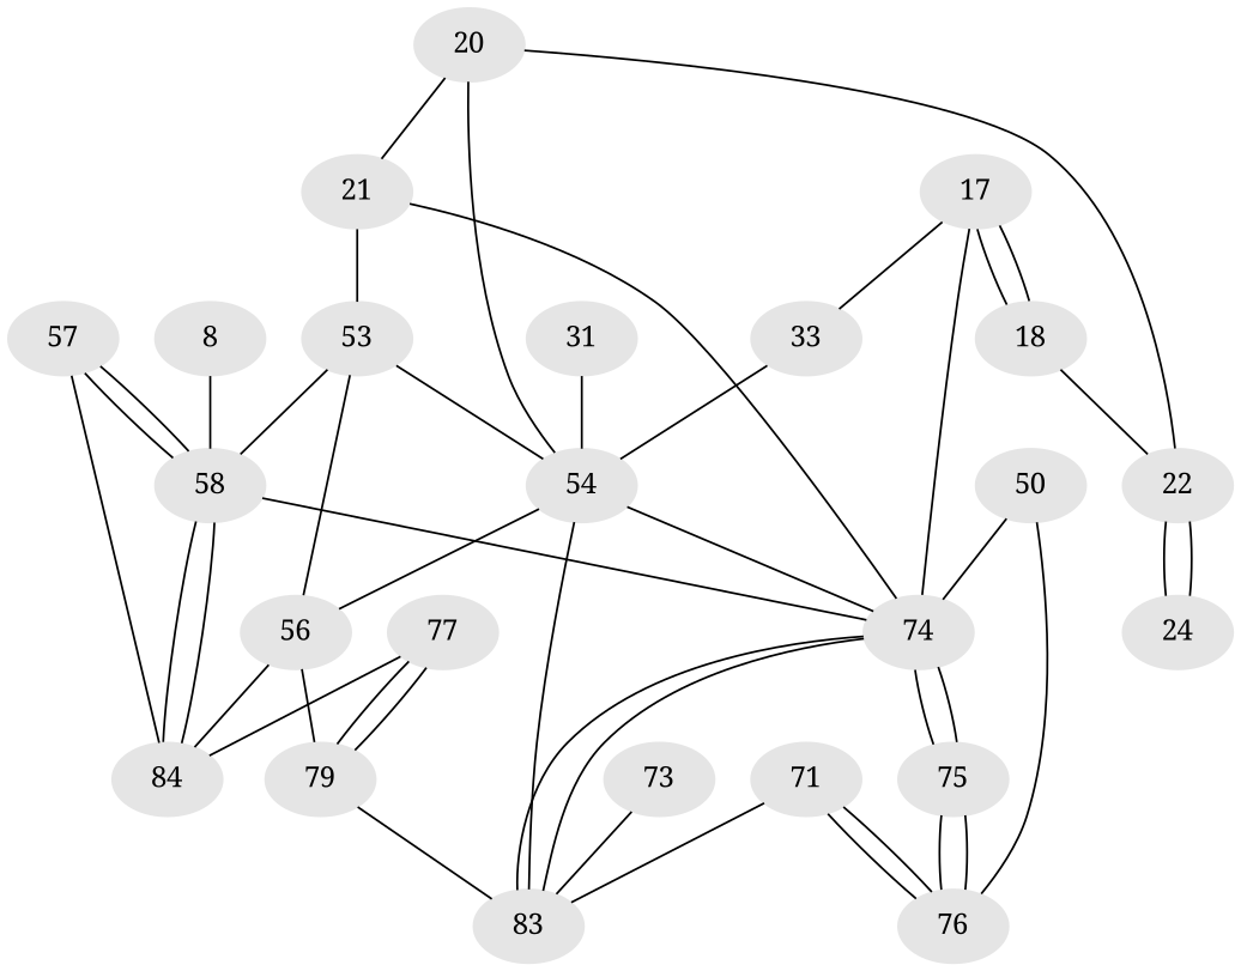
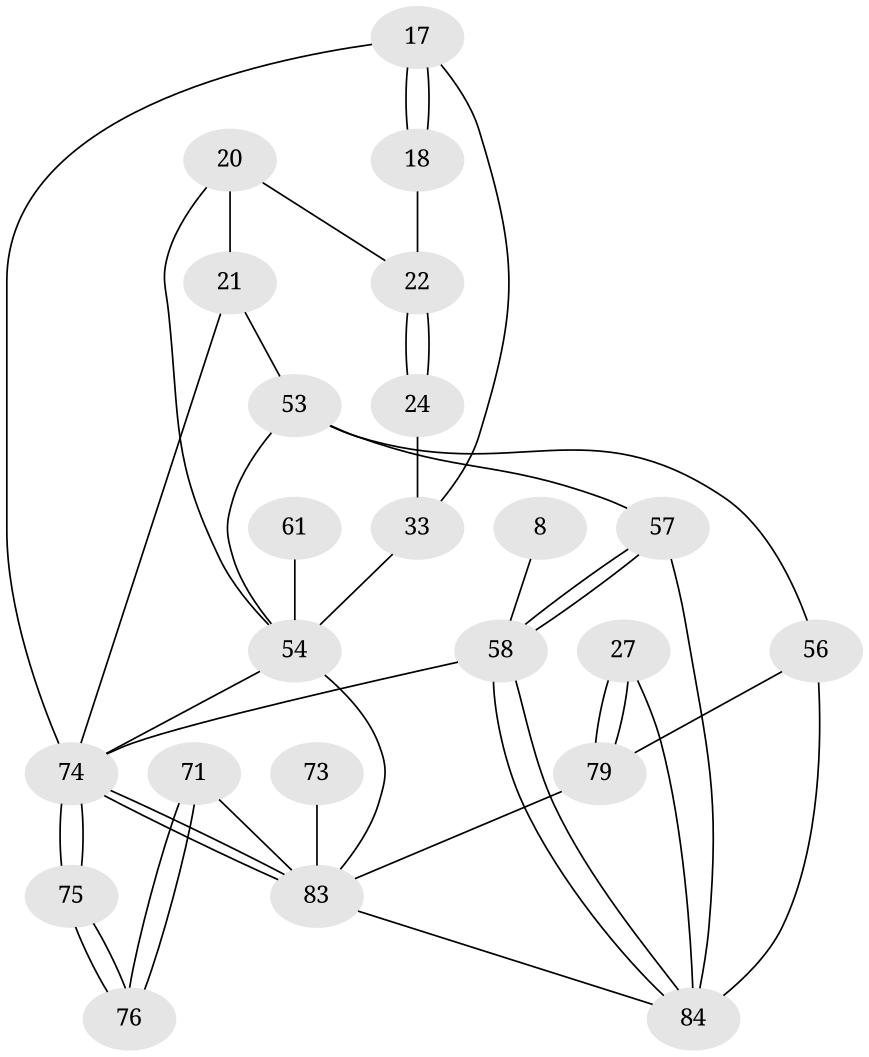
  graph {
    fontname="Noto Serif"
    node [color=gray90 fontname="Noto Serif" style=filled]
    edge [fontname="Noto Serif"]
    8 [super="+6"]
    58 [super="+5+52"]
    21 [super="+7+3"]
    74 [super="+4+45"]
    53 [super="+49+35"]
    84 [super="+78+67"]
    17 [super="+16+15"]
    18 [super="+13"]
    33 [super="+25+26"]
    22 [super="+11+10"]
    54 [super="+46+38+34+32+37+44+36"]
    83 [super="+72+82"]
    75 [super="+62"]
    24
    20 [super="+19"]
    56 [super="+55"]
-   31
-   50
+   31 [label=61]
    76 [super="+60+61"]
    79 [super="+64+63+65"]
    57
    71
    73
-   77 [super="+68"]
+   77 [super="+68" label=27]
    8 -- 58 [weight=2]
    58 -- 74 [weight=2]
    58 -- 84
    58 -- 84
    21 -- 74
    21 -- 53
    74 -- 83
    74 -- 83
    74 -- 75 [weight=3]
    74 -- 75
-   53 -- 58 [weight=2]
+   53 -- 57 [weight=2]
    53 -- 54
    53 -- 56 [weight=2]
    17 -- 74 [weight=2]
    17 -- 18 [weight=2]
    17 -- 18
    17 -- 33
    18 -- 22 [weight=2]
    33 -- 54 [weight=3]
    22 -- 24 [weight=2]
    22 -- 24
    54 -- 74
    54 -- 83
-   54 -- 56
+   83 -- 84
    75 -- 76 [weight=2]
    75 -- 76
+   24 -- 33
    20 -- 21 [weight=2]
    20 -- 22
    20 -- 54 [weight=2]
    56 -- 84
    56 -- 79 [weight=2]
    31 -- 54 [weight=3]
-   50 -- 74
-   50 -- 76
    79 -- 83 [weight=2]
    57 -- 58 [weight=2]
    57 -- 58
    57 -- 84
    71 -- 83
    71 -- 76 [weight=2]
    71 -- 76
    73 -- 83 [weight=3]
    77 -- 84 [weight=2]
    77 -- 79 [weight=2]
    77 -- 79
  }
